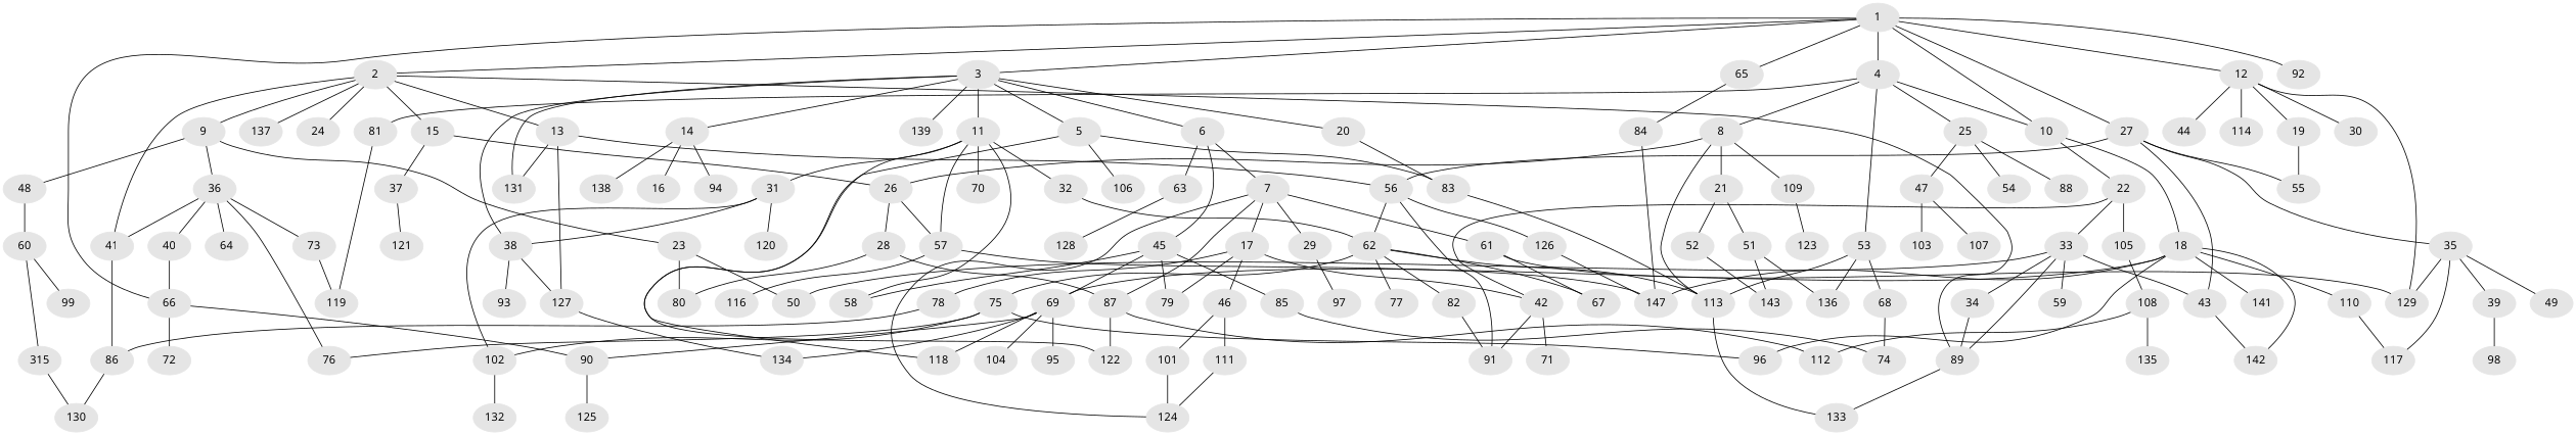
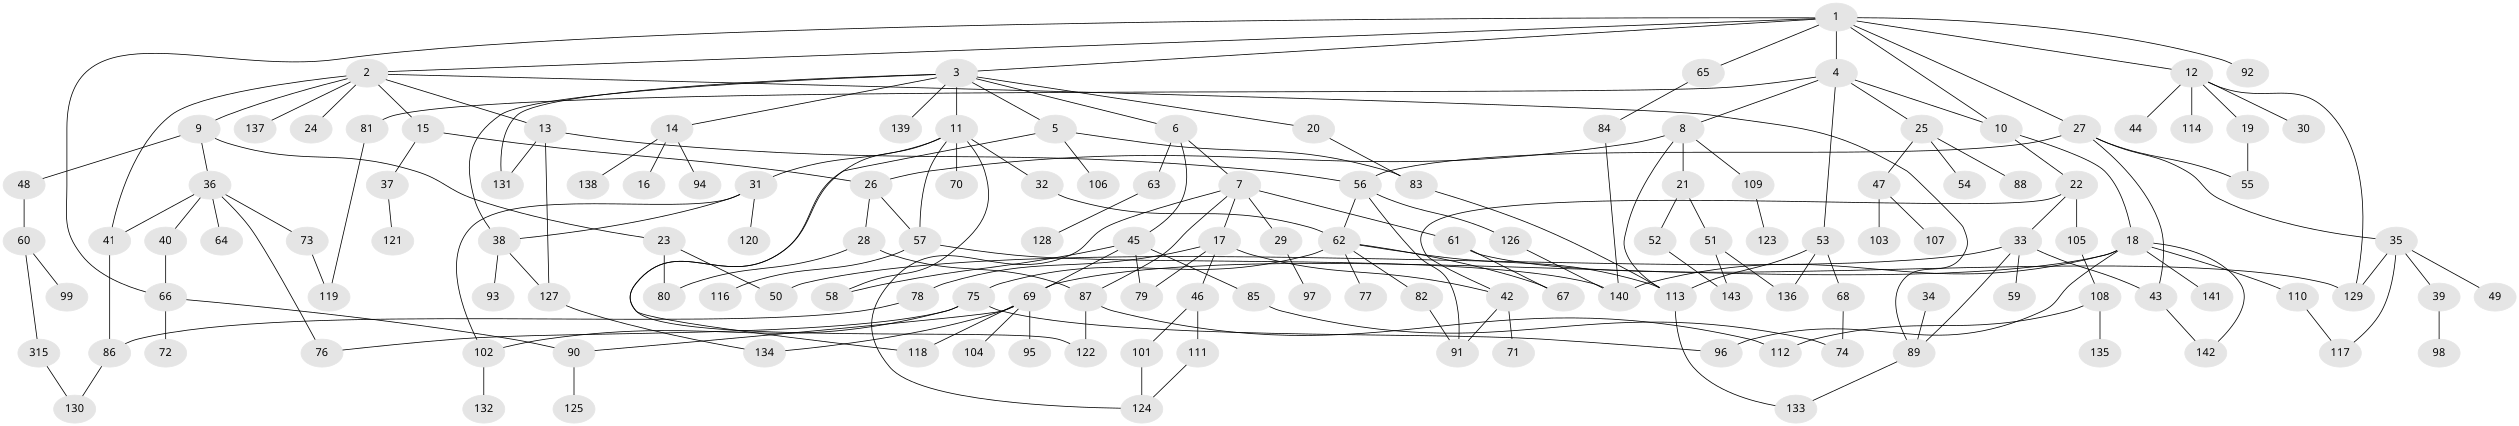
  graph {
    fontname="Noto Sans"
    node [color=gray90 fontname="Noto Sans" style=filled]
    edge [fontname="Noto Sans"]
    1
    2
    3
    4
    10
    12
    27
    65
    66
    92
    9
    13
    15
    24
    41
    89
    137
    5
    6
    11
    14
    20
    38
    131
    139
    8
    25
    53
    81
    18
    22
    19
    30
    44
    114
    129
    56
    55
    35
    43
    84
    72
    90
    23
    36
    48
    127
    26
    37
    86
    133
    83
    106
    118
    7
    45
    63
    31
    32
    57
    58
    70
    122
    16
    94
    138
    93
    21
    109
    113
    47
    54
    88
    68
    136
    119
    17
    29
    61
    87
    124
    79
    69
    85
    128
    42
    46
    78
    97
    67
    112
    51
    52
    28
    123
    50
    80
    40
    64
    73
    76
    60
    96
    110
-   140 [label=147]
+   140
    141
    142
    33
    105
    102
    120
    62
    116
    91
    126
    134
    121
    71
    101
    111
    95
    104
    117
    143
    34
    59
    108
    103
    107
    39
    49
    132
    75
    77
    82
    98
    74
    130
    99
    n140 [label=315]
    125
    135
    1 -- 2
    1 -- 3
    1 -- 4
    1 -- 10
    1 -- 12
    1 -- 27
    1 -- 65
    1 -- 66
    1 -- 92
    2 -- 9
    2 -- 13
    2 -- 15
    2 -- 24
    2 -- 41
    2 -- 89
    2 -- 137
    3 -- 5
    3 -- 6
    3 -- 11
    3 -- 14
    3 -- 20
    3 -- 38
    3 -- 131
    3 -- 139
    4 -- 10
    4 -- 8
    4 -- 25
    4 -- 53
    4 -- 81
    10 -- 18
    10 -- 22
    12 -- 19
    12 -- 30
    12 -- 44
    12 -- 114
    12 -- 129
    27 -- 56
    27 -- 55
    27 -- 35
    27 -- 43
    65 -- 84
    66 -- 72
    66 -- 90
    9 -- 23
    9 -- 36
    9 -- 48
    13 -- 131
    13 -- 56
    13 -- 127
    15 -- 26
    15 -- 37
    41 -- 86
    89 -- 133
    5 -- 83
    5 -- 106
    5 -- 118
    6 -- 7
    6 -- 45
    6 -- 63
    11 -- 31
    11 -- 32
    11 -- 57
    11 -- 58
    11 -- 70
    11 -- 122
    14 -- 16
    14 -- 94
    14 -- 138
    20 -- 83
    38 -- 127
    38 -- 93
    8 -- 26
    8 -- 21
    8 -- 109
    8 -- 113
    25 -- 47
    25 -- 54
    25 -- 88
    53 -- 113
    53 -- 68
    53 -- 136
    81 -- 119
    18 -- 69
    18 -- 96
    18 -- 110
    18 -- 140
    18 -- 141
    18 -- 142
    22 -- 42
    22 -- 33
    22 -- 105
    19 -- 55
    56 -- 62
    56 -- 91
    56 -- 126
    35 -- 129
    35 -- 117
    35 -- 39
    35 -- 49
    43 -- 142
    84 -- 140
    90 -- 125
    23 -- 50
    23 -- 80
    36 -- 41
    36 -- 40
    36 -- 64
    36 -- 73
    36 -- 76
    48 -- 60
    127 -- 134
    26 -- 57
    26 -- 28
    37 -- 121
    86 -- 130
    83 -- 113
    7 -- 17
    7 -- 29
    7 -- 61
    7 -- 87
    7 -- 124
    45 -- 58
    45 -- 79
    45 -- 69
    45 -- 85
    63 -- 128
    31 -- 38
    31 -- 102
    31 -- 120
    32 -- 62
    57 -- 140
    57 -- 116
    21 -- 51
    21 -- 52
    109 -- 123
    113 -- 133
    47 -- 103
    47 -- 107
    68 -- 74
    17 -- 79
    17 -- 42
    17 -- 46
    17 -- 78
    29 -- 97
    61 -- 129
    61 -- 67
    87 -- 122
    87 -- 112
    69 -- 90
    69 -- 118
    69 -- 134
    69 -- 95
    69 -- 104
    85 -- 74
    42 -- 91
    42 -- 71
    46 -- 101
    46 -- 111
    78 -- 86
    51 -- 136
    51 -- 143
    52 -- 143
    28 -- 87
    28 -- 80
    40 -- 66
    73 -- 119
    60 -- 99
    60 -- n140
    110 -- 117
    33 -- 89
    33 -- 43
    33 -- 50
-   33 -- 34
    33 -- 59
    105 -- 108
    102 -- 132
    62 -- 113
    62 -- 67
    62 -- 75
    62 -- 77
    62 -- 82
    126 -- 140
    101 -- 124
    111 -- 124
    34 -- 89
    108 -- 112
    108 -- 135
    39 -- 98
    75 -- 76
    75 -- 96
    75 -- 102
    82 -- 91
    n140 -- 130
  }
